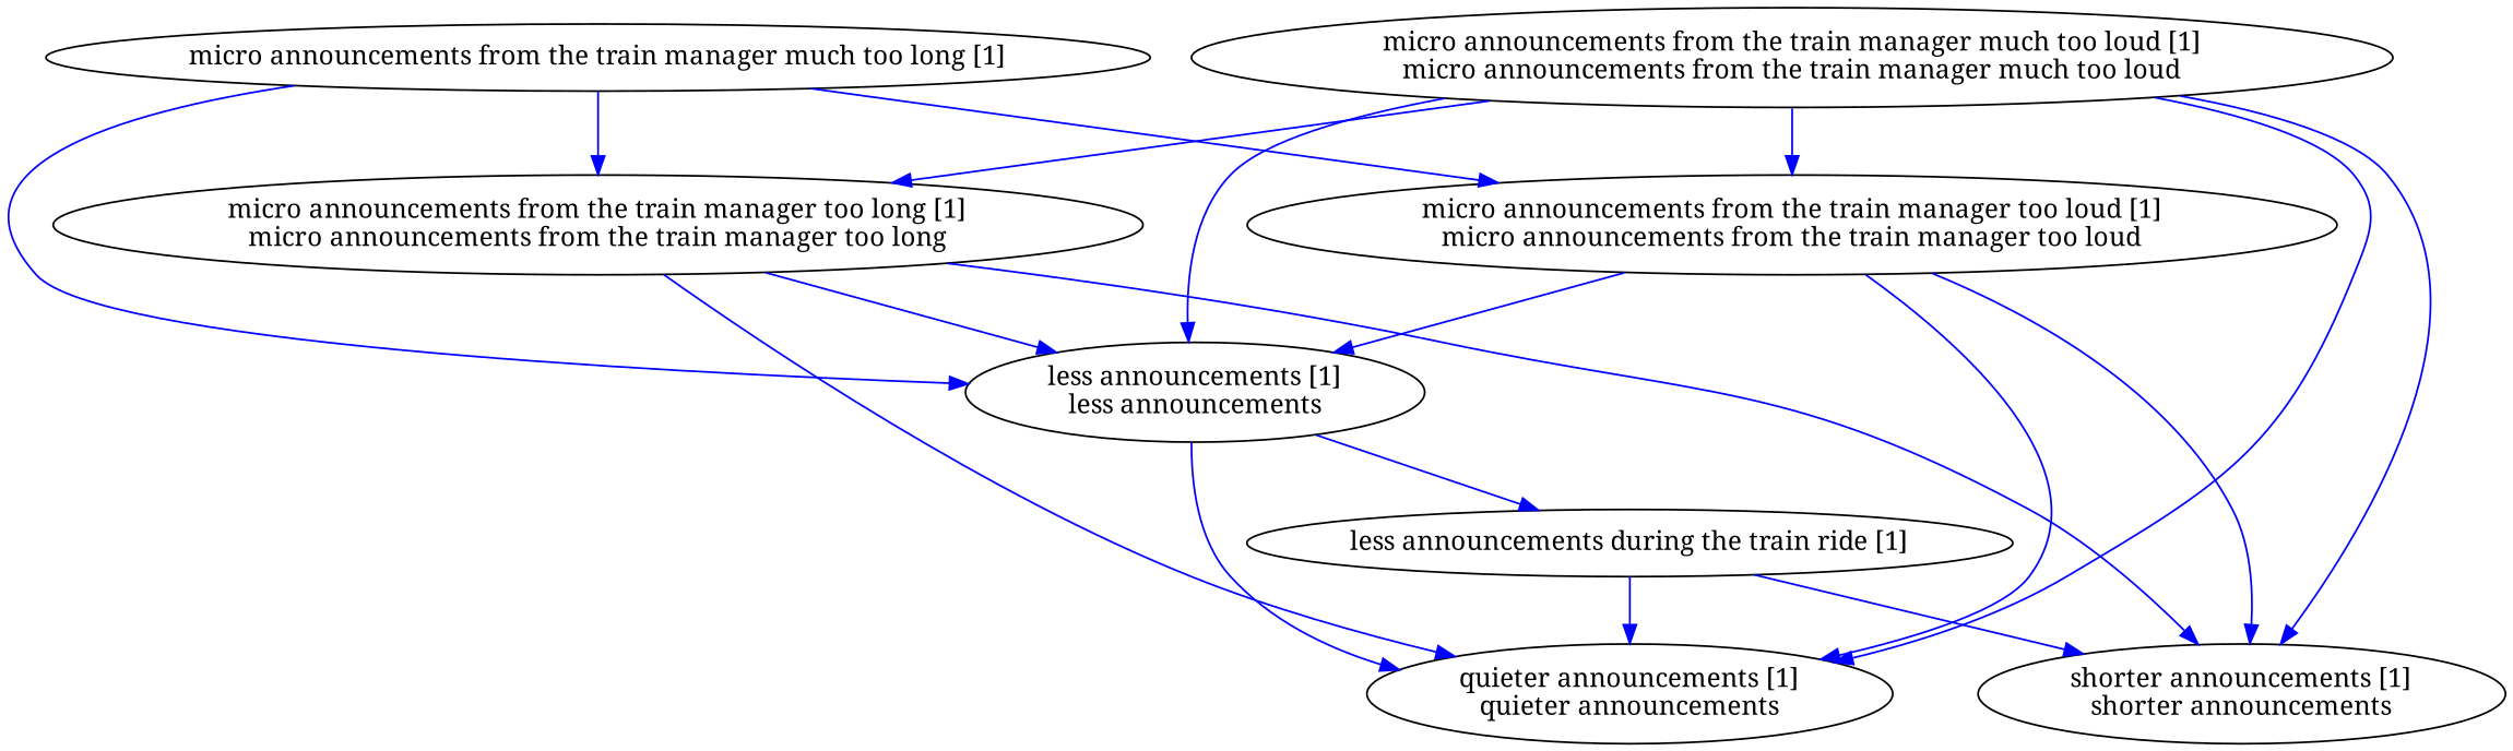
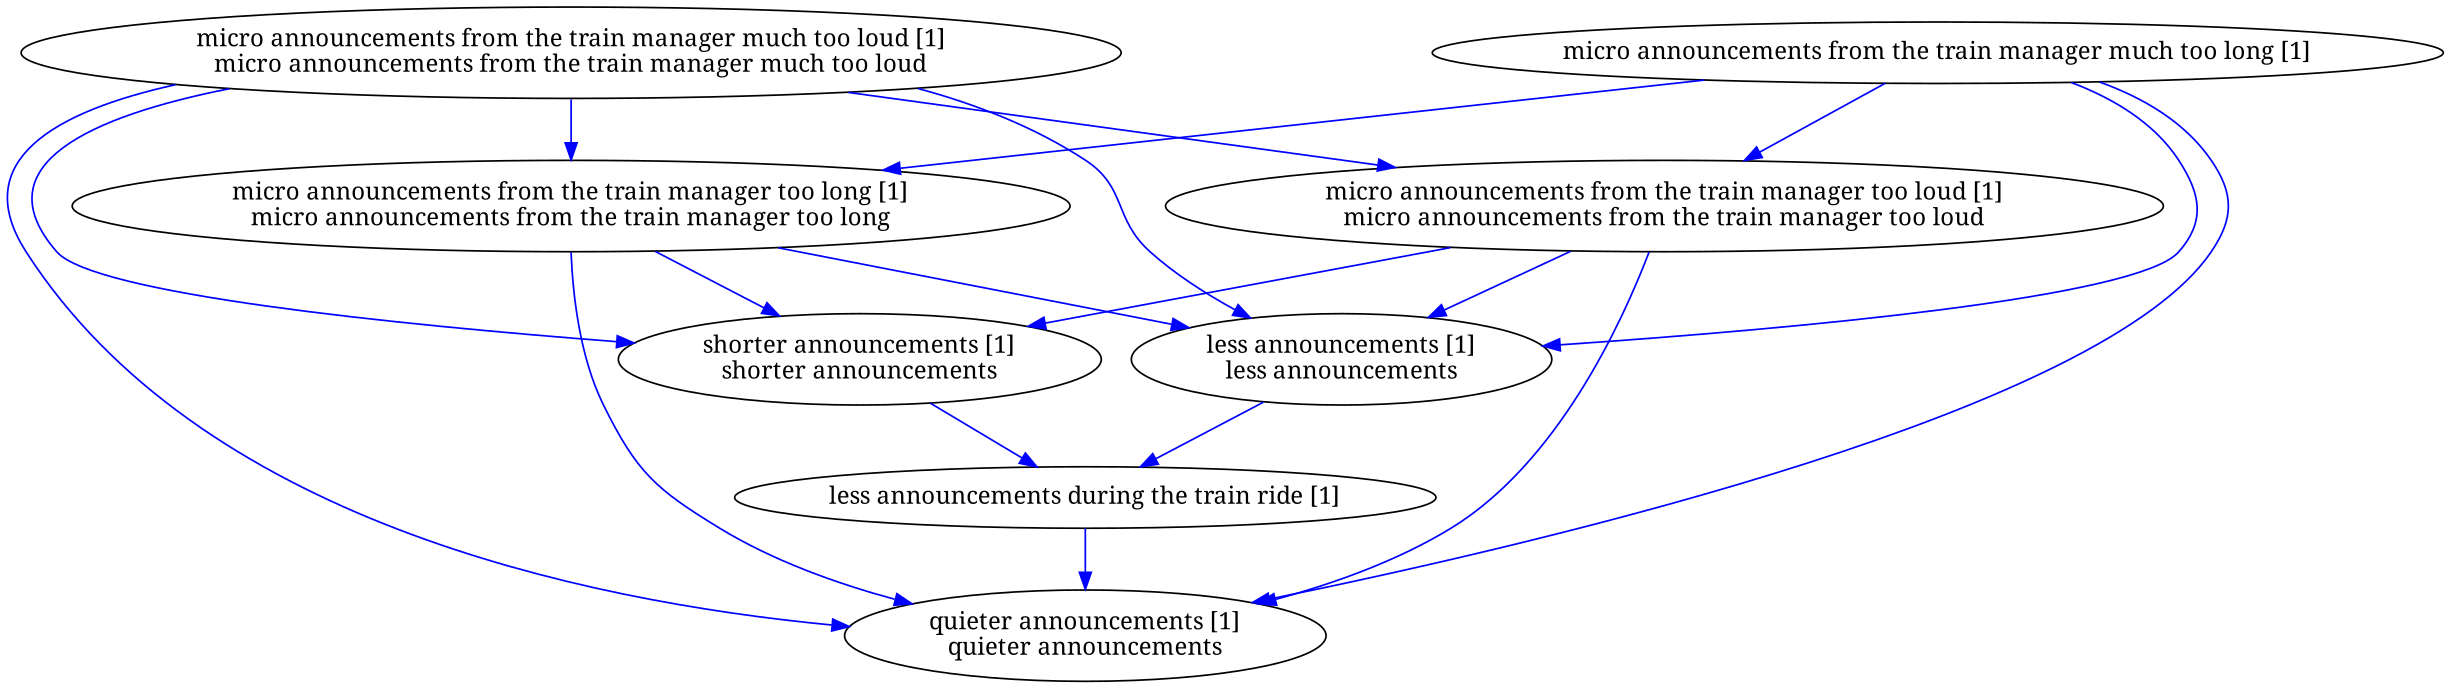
  digraph {
    fontname="Noto Serif"
    node [fontname="Noto Serif"]
    edge [color=blue fontname="Noto Serif"]
    "less announcements during the train ride [1]"
    "quieter announcements [1]\nquieter announcements"
    "shorter announcements [1]\nshorter announcements"
    "less announcements [1]\nless announcements"
    "micro announcements from the train manager much too loud [1]\nmicro announcements from the train manager much too loud"
    "micro announcements from the train manager too loud [1]\nmicro announcements from the train manager too loud"
    "micro announcements from the train manager too long [1]\nmicro announcements from the train manager too long"
    "micro announcements from the train manager much too long [1]"
    "less announcements during the train ride [1]" -> "quieter announcements [1]\nquieter announcements"
-   "less announcements during the train ride [1]" -> "shorter announcements [1]\nshorter announcements"
+   "shorter announcements [1]\nshorter announcements" -> "less announcements during the train ride [1]"
    "less announcements [1]\nless announcements" -> "less announcements during the train ride [1]"
    "micro announcements from the train manager much too loud [1]\nmicro announcements from the train manager much too loud" -> "quieter announcements [1]\nquieter announcements"
    "micro announcements from the train manager much too loud [1]\nmicro announcements from the train manager much too loud" -> "shorter announcements [1]\nshorter announcements"
    "micro announcements from the train manager much too loud [1]\nmicro announcements from the train manager much too loud" -> "less announcements [1]\nless announcements"
    "micro announcements from the train manager much too loud [1]\nmicro announcements from the train manager much too loud" -> "micro announcements from the train manager too loud [1]\nmicro announcements from the train manager too loud"
    "micro announcements from the train manager much too loud [1]\nmicro announcements from the train manager much too loud" -> "micro announcements from the train manager too long [1]\nmicro announcements from the train manager too long"
    "micro announcements from the train manager too loud [1]\nmicro announcements from the train manager too loud" -> "quieter announcements [1]\nquieter announcements"
    "micro announcements from the train manager too loud [1]\nmicro announcements from the train manager too loud" -> "shorter announcements [1]\nshorter announcements"
    "micro announcements from the train manager too loud [1]\nmicro announcements from the train manager too loud" -> "less announcements [1]\nless announcements"
    "micro announcements from the train manager too long [1]\nmicro announcements from the train manager too long" -> "quieter announcements [1]\nquieter announcements"
    "micro announcements from the train manager too long [1]\nmicro announcements from the train manager too long" -> "shorter announcements [1]\nshorter announcements"
    "micro announcements from the train manager too long [1]\nmicro announcements from the train manager too long" -> "less announcements [1]\nless announcements"
-   "less announcements [1]\nless announcements" -> "quieter announcements [1]\nquieter announcements"
+   "micro announcements from the train manager much too long [1]" -> "quieter announcements [1]\nquieter announcements"
    "micro announcements from the train manager much too long [1]" -> "less announcements [1]\nless announcements"
    "micro announcements from the train manager much too long [1]" -> "micro announcements from the train manager too loud [1]\nmicro announcements from the train manager too loud"
    "micro announcements from the train manager much too long [1]" -> "micro announcements from the train manager too long [1]\nmicro announcements from the train manager too long"
  }
